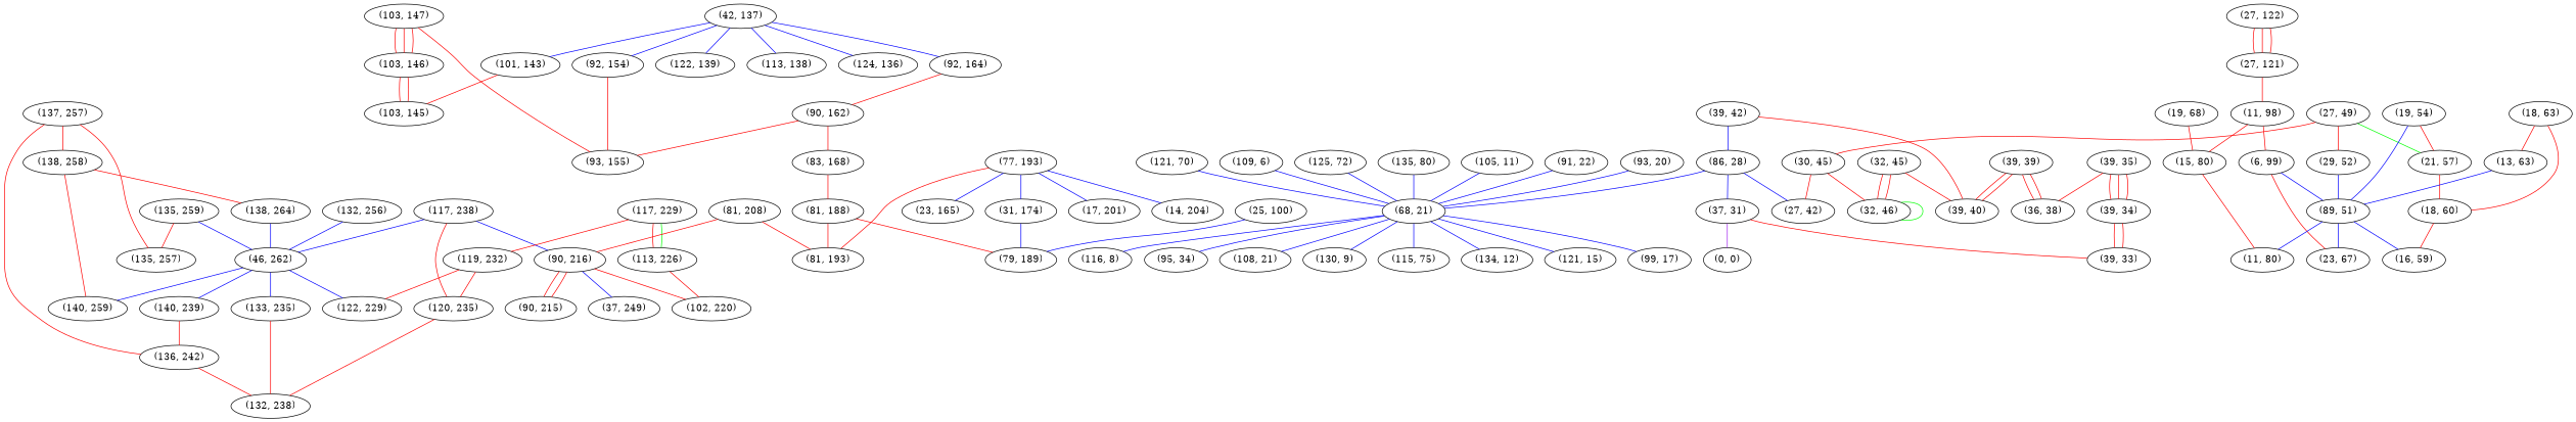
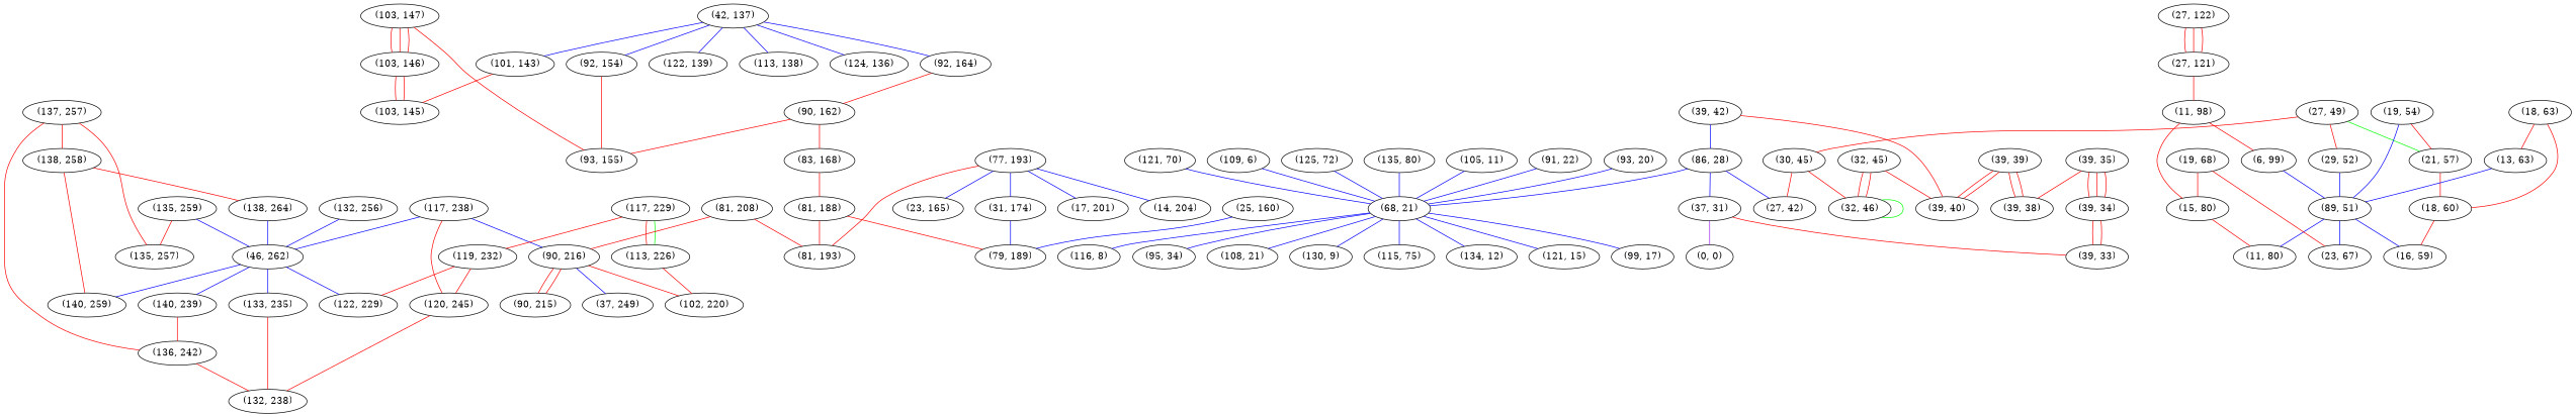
  graph {
    edge [color=red weight=1]
    "(117, 238)"
    "(46, 262)"
-   "(120, 235)"
+   "(120, 235)" [label="(120, 245)"]
    "(90, 216)"
    "(140, 259)"
    "(140, 239)"
    "(122, 229)"
    "(133, 235)"
    "(132, 238)"
    "(137, 257)"
    "(138, 258)"
    "(135, 257)"
    "(136, 242)"
    "(138, 264)"
    "(121, 70)"
    "(68, 21)"
    "(116, 8)"
    "(95, 34)"
    "(108, 21)"
    "(130, 9)"
    "(115, 75)"
    n22 [label="(134, 12)"]
    "(121, 15)"
    "(99, 17)"
    "(103, 147)"
    "(103, 146)"
    "(93, 155)"
    "(103, 145)"
    "(27, 122)"
    "(27, 121)"
    "(11, 98)"
    "(109, 6)"
    "(117, 229)"
    "(113, 226)"
    "(119, 232)"
    "(102, 220)"
    "(125, 72)"
    "(6, 99)"
    "(15, 80)"
    "(39, 39)"
-   "(39, 38)" [label="(36, 38)"]
+   "(39, 38)"
    "(39, 40)"
    "(135, 80)"
    "(42, 137)"
    "(92, 164)"
    "(101, 143)"
    "(92, 154)"
    "(122, 139)"
    "(113, 138)"
    "(124, 136)"
    "(90, 162)"
    "(77, 193)"
    "(31, 174)"
    "(23, 165)"
    "(17, 201)"
    "(14, 204)"
    "(81, 193)"
    "(79, 189)"
    "(89, 51)"
    "(11, 80)"
    "(27, 49)"
    "(30, 45)"
    "(29, 52)"
    "(21, 57)"
    "(27, 42)"
    "(32, 46)"
    "(18, 60)"
    "(39, 42)"
    "(86, 28)"
    "(37, 31)"
    "(39, 33)"
    "(0, 0)"
    "(135, 259)"
    "(105, 11)"
    "(81, 208)"
    "(90, 215)"
    "(37, 249)"
    "(91, 22)"
    "(132, 256)"
    "(83, 168)"
    "(93, 20)"
    "(32, 45)"
    "(81, 188)"
    "(19, 54)"
    "(23, 67)"
    "(16, 59)"
    "(39, 35)"
    "(39, 34)"
    "(18, 63)"
    "(13, 63)"
    "(19, 68)"
-   "(25, 160)" [label="(25, 100)"]
+   "(25, 160)"
    "(117, 238)" -- "(46, 262)" [color=blue weight=3]
    "(117, 238)" -- "(120, 235)"
    "(117, 238)" -- "(90, 216)" [color=blue weight=3]
    "(46, 262)" -- "(140, 259)" [color=blue weight=3]
    "(46, 262)" -- "(140, 239)" [color=blue weight=3]
    "(46, 262)" -- "(122, 229)" [color=blue weight=3]
    "(46, 262)" -- "(133, 235)" [color=blue weight=3]
    "(120, 235)" -- "(132, 238)"
    "(90, 216)" -- "(102, 220)"
    "(90, 216)" -- "(90, 215)"
    "(90, 216)" -- "(90, 215)"
    "(90, 216)" -- "(37, 249)" [color=blue weight=3]
    "(140, 239)" -- "(136, 242)"
    "(133, 235)" -- "(132, 238)"
    "(137, 257)" -- "(138, 258)"
    "(137, 257)" -- "(135, 257)"
    "(137, 257)" -- "(136, 242)"
    "(138, 258)" -- "(140, 259)"
    "(138, 258)" -- "(138, 264)"
    "(136, 242)" -- "(132, 238)"
    "(138, 264)" -- "(46, 262)" [color=blue weight=3]
    "(121, 70)" -- "(68, 21)" [color=blue weight=3]
    "(68, 21)" -- "(116, 8)" [color=blue weight=3]
    "(68, 21)" -- "(95, 34)" [color=blue weight=3]
    "(68, 21)" -- "(108, 21)" [color=blue weight=3]
    "(68, 21)" -- "(130, 9)" [color=blue weight=3]
    "(68, 21)" -- "(115, 75)" [color=blue weight=3]
    "(68, 21)" -- n22 [color=blue weight=3]
    "(68, 21)" -- "(121, 15)" [color=blue weight=3]
    "(68, 21)" -- "(99, 17)" [color=blue weight=3]
    "(103, 147)" -- "(103, 146)"
    "(103, 147)" -- "(103, 146)"
    "(103, 147)" -- "(103, 146)"
    "(103, 147)" -- "(93, 155)"
    "(103, 146)" -- "(103, 145)"
    "(103, 146)" -- "(103, 145)"
    "(27, 122)" -- "(27, 121)"
    "(27, 122)" -- "(27, 121)"
    "(27, 122)" -- "(27, 121)"
    "(27, 121)" -- "(11, 98)"
    "(11, 98)" -- "(6, 99)"
    "(11, 98)" -- "(15, 80)"
    "(109, 6)" -- "(68, 21)" [color=blue weight=3]
    "(117, 229)" -- "(113, 226)"
    "(117, 229)" -- "(113, 226)" [color=green weight=2]
    "(117, 229)" -- "(119, 232)"
    "(113, 226)" -- "(102, 220)"
    "(119, 232)" -- "(120, 235)"
    "(119, 232)" -- "(122, 229)"
    "(125, 72)" -- "(68, 21)" [color=blue weight=3]
    "(6, 99)" -- "(89, 51)" [color=blue weight=3]
    "(15, 80)" -- "(11, 80)"
    "(39, 39)" -- "(39, 38)"
    "(39, 39)" -- "(39, 38)"
    "(39, 39)" -- "(39, 40)"
    "(39, 39)" -- "(39, 40)"
    "(135, 80)" -- "(68, 21)" [color=blue weight=3]
    "(42, 137)" -- "(92, 164)" [color=blue weight=3]
    "(42, 137)" -- "(101, 143)" [color=blue weight=3]
    "(42, 137)" -- "(92, 154)" [color=blue weight=3]
    "(42, 137)" -- "(122, 139)" [color=blue weight=3]
    "(42, 137)" -- "(113, 138)" [color=blue weight=3]
    "(42, 137)" -- "(124, 136)" [color=blue weight=3]
    "(92, 164)" -- "(90, 162)"
    "(101, 143)" -- "(103, 145)"
    "(92, 154)" -- "(93, 155)"
    "(90, 162)" -- "(93, 155)"
    "(90, 162)" -- "(83, 168)"
    "(77, 193)" -- "(31, 174)" [color=blue weight=3]
    "(77, 193)" -- "(23, 165)" [color=blue weight=3]
    "(77, 193)" -- "(17, 201)" [color=blue weight=3]
    "(77, 193)" -- "(14, 204)" [color=blue weight=3]
    "(77, 193)" -- "(81, 193)"
    "(31, 174)" -- "(79, 189)" [color=blue weight=3]
    "(89, 51)" -- "(11, 80)" [color=blue weight=3]
    "(89, 51)" -- "(23, 67)" [color=blue weight=3]
    "(89, 51)" -- "(16, 59)" [color=blue weight=3]
    "(27, 49)" -- "(30, 45)"
    "(27, 49)" -- "(29, 52)"
    "(27, 49)" -- "(21, 57)" [color=green weight=2]
    "(30, 45)" -- "(27, 42)"
    "(30, 45)" -- "(32, 46)"
    "(29, 52)" -- "(89, 51)" [color=blue weight=3]
    "(21, 57)" -- "(18, 60)"
    "(32, 46)" -- "(32, 46)" [color=green weight=2]
    "(18, 60)" -- "(16, 59)"
    "(39, 42)" -- "(39, 40)"
    "(39, 42)" -- "(86, 28)" [color=blue weight=3]
    "(86, 28)" -- "(68, 21)" [color=blue weight=3]
    "(86, 28)" -- "(27, 42)" [color=blue weight=3]
    "(86, 28)" -- "(37, 31)" [color=blue weight=3]
    "(37, 31)" -- "(39, 33)"
    "(37, 31)" -- "(0, 0)" [color=purple weight=4]
    "(135, 259)" -- "(46, 262)" [color=blue weight=3]
    "(135, 259)" -- "(135, 257)"
    "(105, 11)" -- "(68, 21)" [color=blue weight=3]
    "(81, 208)" -- "(90, 216)"
    "(81, 208)" -- "(81, 193)"
    "(91, 22)" -- "(68, 21)" [color=blue weight=3]
    "(132, 256)" -- "(46, 262)" [color=blue weight=3]
    "(83, 168)" -- "(81, 188)"
    "(93, 20)" -- "(68, 21)" [color=blue weight=3]
    "(32, 45)" -- "(39, 40)"
    "(32, 45)" -- "(32, 46)"
    "(32, 45)" -- "(32, 46)"
    "(81, 188)" -- "(81, 193)"
    "(81, 188)" -- "(79, 189)"
    "(19, 54)" -- "(89, 51)" [color=blue weight=3]
    "(19, 54)" -- "(21, 57)"
    "(39, 35)" -- "(39, 38)"
    "(39, 35)" -- "(39, 34)"
    "(39, 35)" -- "(39, 34)"
    "(39, 35)" -- "(39, 34)"
    "(39, 34)" -- "(39, 33)"
    "(39, 34)" -- "(39, 33)"
    "(18, 63)" -- "(18, 60)"
    "(18, 63)" -- "(13, 63)"
    "(13, 63)" -- "(89, 51)" [color=blue weight=3]
    "(19, 68)" -- "(15, 80)"
-   "(6, 99)" -- "(23, 67)"
+   "(19, 68)" -- "(23, 67)"
    "(25, 160)" -- "(79, 189)" [color=blue weight=3]
  }
